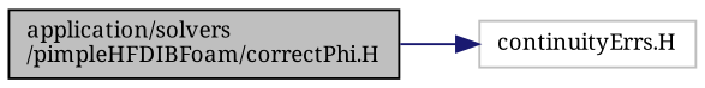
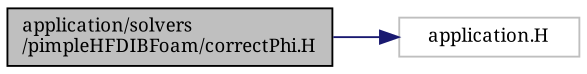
  digraph {
    rankdir=LR
    fontname="Noto Serif"
    node [fontname="Noto Serif" fontsize=10 shape=record style=filled]
    n1 [color=black fillcolor=grey75 fontcolor=black height=0.2 label="application/solvers\l/pimpleHFDIBFoam/correctPhi.H" width=0.4]
-   n2 [color=grey75 fillcolor=white height=0.2 label="continuityErrs.H" width=0.4]
+   n2 [color=grey75 fillcolor=white height=0.2 label="application.H" width=0.4]
    n1 -> n2 [color=midnightblue fontname="Noto Serif" fontsize=10 labelfontname=Helvetica labelfontsize=10 style=solid]
  }
